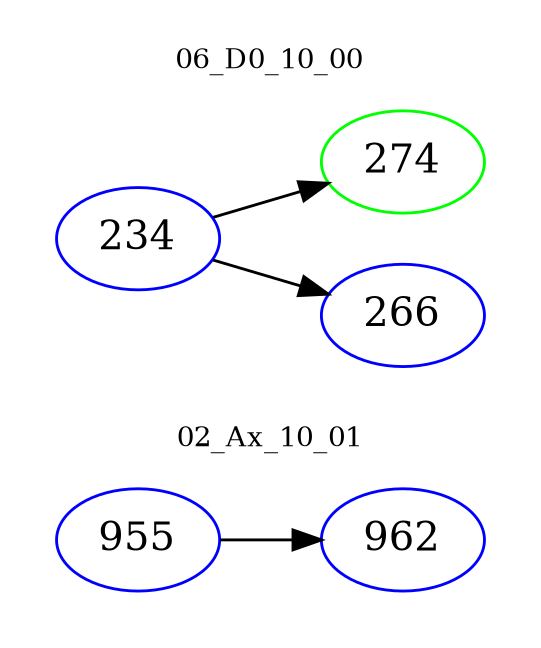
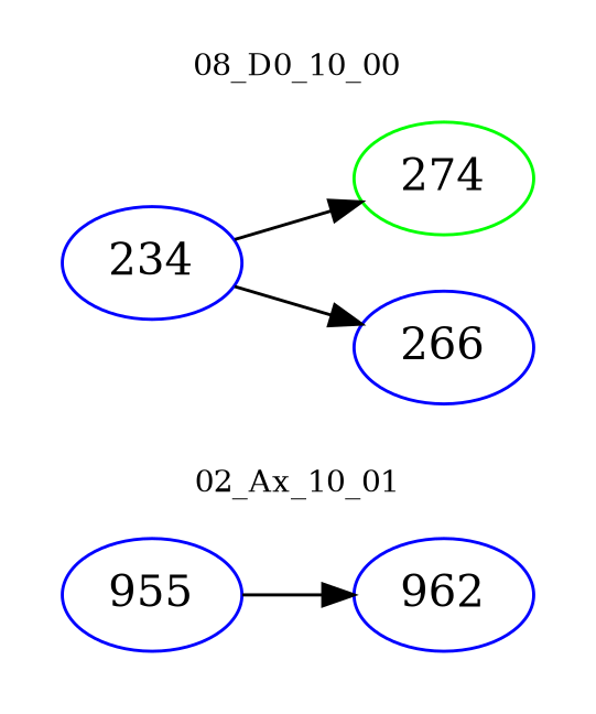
  digraph {
    rankdir=LR
    node [color=blue]
    edge [color=black]
    n1 [label=955]
    n2 [label=962]
    n3 [label=234]
    n4 [label=266]
    n5 [color=green label=274]
    subgraph cluster_1 {
      color=white
      fontsize=10
      label="02_Ax_10_01"
      n1
      n2
    }
    subgraph cluster_2 {
      color=white
      fontsize=10
-     label="06_D0_10_00"
+     label="08_D0_10_00"
      n3
      n4
      n5
    }
    n1 -> n2
    n3 -> n4
    n3 -> n5
  }
